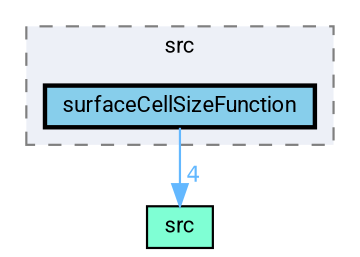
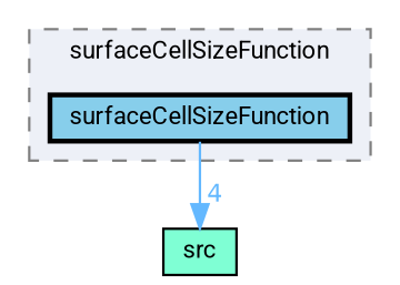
  digraph {
    compound=true
    fontname=Roboto
    node [color=black fontname=Roboto fontsize=10 shape=box]
    n1 [fillcolor=skyblue height=0.2 label=surfaceCellSizeFunction style="filled,bold" width=0.4]
    n2 [fillcolor=aquamarine height=0.2 label=src style=filled width=0.4]
    subgraph cluster_1 {
      bgcolor="#edf0f7"
      fontsize=10
-     label=src
+     label=surfaceCellSizeFunction
      pencolor=grey50
      style="filled,dashed"
      n1
    }
    n1 -> n2 [color=steelblue1 fontcolor=steelblue1 fontname=Roboto fontsize=10 headlabel=4 labeldistance=1.5 labelfontname=Helvetica labelfontsize=10]
  }
